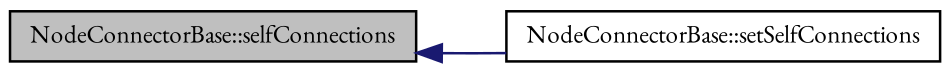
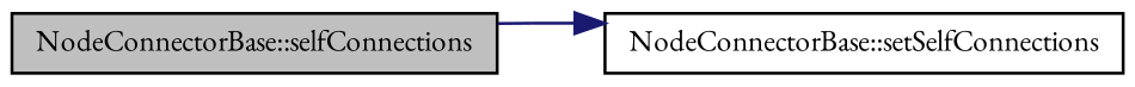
  digraph {
    rankdir=LR
    fontname="EB Garamond"
    node [color=black fontname="EB Garamond" fontsize=10 shape=record style=filled]
    n1 [fillcolor=grey75 fontcolor=black height=0.2 label="NodeConnectorBase::selfConnections" width=0.4]
    n2 [fillcolor=white height=0.2 label="NodeConnectorBase::setSelfConnections" width=0.4]
-   n1 -> n2 [color=midnightblue dir=back fontname="EB Garamond" fontsize=10 labelfontname=Helvetica labelfontsize=10 style=solid]
+   n2 -> n1 [color=midnightblue dir=back fontname="EB Garamond" fontsize=10 labelfontname=Helvetica labelfontsize=10 style=solid]
  }
